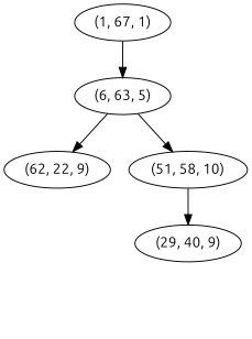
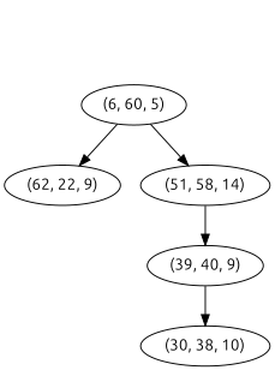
  digraph {
    fontname=Ubuntu
    node [fontname=Ubuntu]
    edge [fontname=Ubuntu]
-   "(1, 67, 1)"
-   "(6, 63, 5)"
+   "(6, 63, 5)" [label="(6, 60, 5)"]
    n3 [label="(62, 22, 9)"]
-   "(51, 58, 10)"
-   "(29, 40, 9)"
-   "(1, 67, 1)" -> "(6, 63, 5)"
+   "(51, 58, 10)" [label="(51, 58, 14)"]
+   "(29, 40, 9)" [label="(39, 40, 9)"]
+   "(30, 38, 10)"
    "(6, 63, 5)" -> n3
    "(6, 63, 5)" -> "(51, 58, 10)"
    "(51, 58, 10)" -> "(29, 40, 9)"
+   "(29, 40, 9)" -> "(30, 38, 10)"
  }
